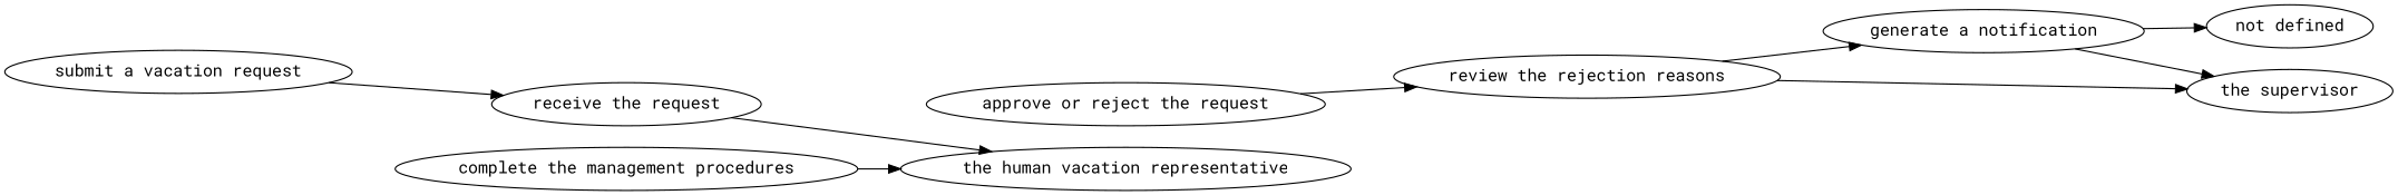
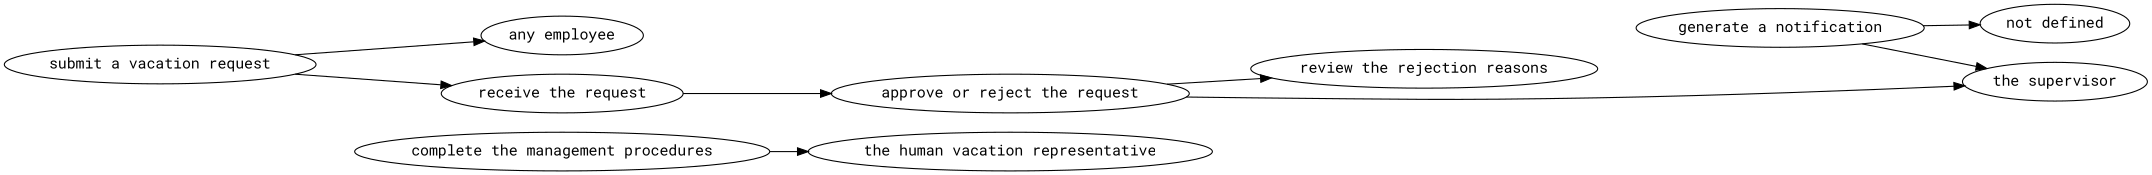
  strict digraph {
    fontname="Roboto Mono"
    rankdir=LR
    node [fontname="Roboto Mono"]
    edge [attrs="{'type': 'flow', 'label': 'flow'}" fontname="Roboto Mono"]
    "submit a vacation request" [attrs="{'type': 'Activity', 'label': 'submit a vacation request'}"]
    "receive the request" [attrs="{'type': 'Activity', 'label': 'receive the request'}"]
+   "any employee" [attrs="{'type': 'Actor', 'label': 'any employee'}"]
    "approve or reject the request" [attrs="{'type': 'Activity', 'label': 'approve or reject the request'}"]
    "review the rejection reasons" [attrs="{'type': 'Activity', 'label': 'review the rejection reasons'}"]
    "the supervisor" [attrs="{'type': 'Actor', 'label': 'the supervisor'}"]
    "generate a notification" [attrs="{'type': 'Activity', 'label': 'generate a notification'}"]
    "not defined" [attrs="{'type': 'Actor', 'label': 'not defined'}"]
    "complete the management procedures" [attrs="{'type': 'Activity', 'label': 'complete the management procedures'}"]
    n10 [attrs="{'type': 'Actor', 'label': 'the human resources representative'}" label="the human vacation representative"]
    "submit a vacation request" -> "receive the request"
-   "receive the request" -> n10
+   "submit a vacation request" -> "any employee" [attrs="{'type': 'actor performer', 'label': 'actor performer'}"]
+   "receive the request" -> "approve or reject the request"
    "approve or reject the request" -> "review the rejection reasons"
-   "review the rejection reasons" -> "the supervisor" [attrs="{'type': 'actor performer', 'label': 'actor performer'}"]
-   "review the rejection reasons" -> "generate a notification"
+   "approve or reject the request" -> "the supervisor" [attrs="{'type': 'actor performer', 'label': 'actor performer'}"]
    "generate a notification" -> "the supervisor"
    "generate a notification" -> "not defined" [attrs="{'type': 'actor performer', 'label': 'actor performer'}"]
    "complete the management procedures" -> n10 [attrs="{'type': 'actor performer', 'label': 'actor performer'}"]
  }
